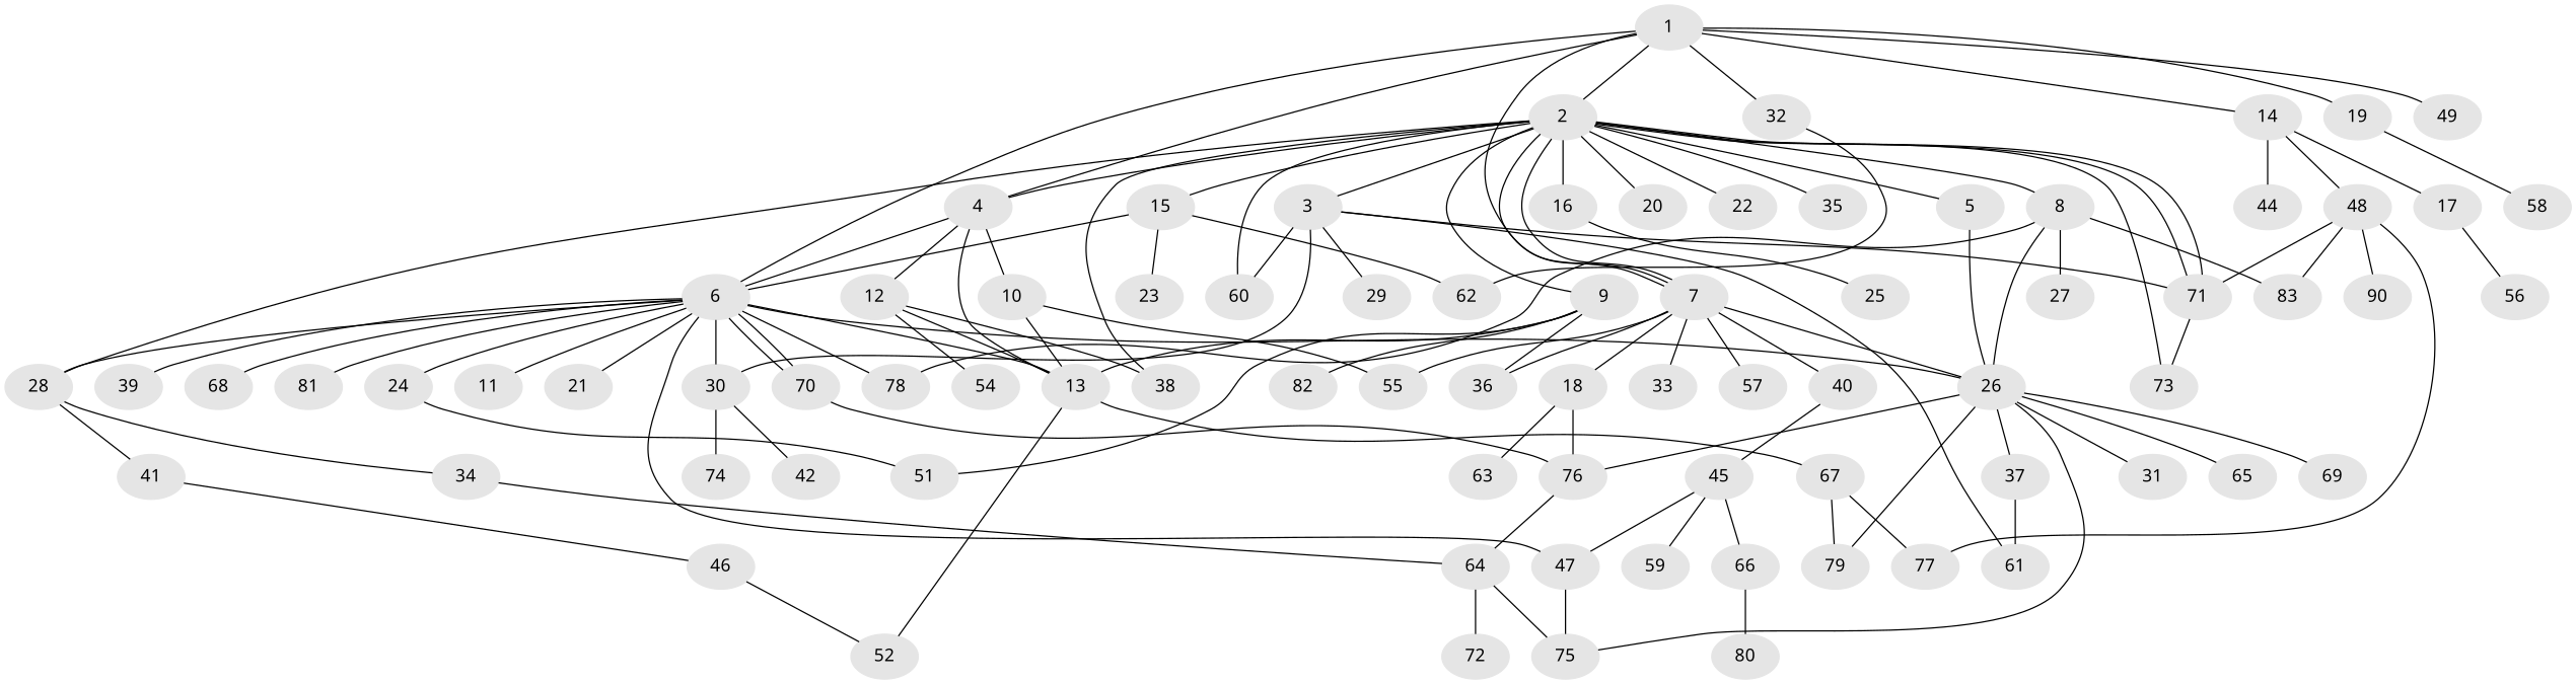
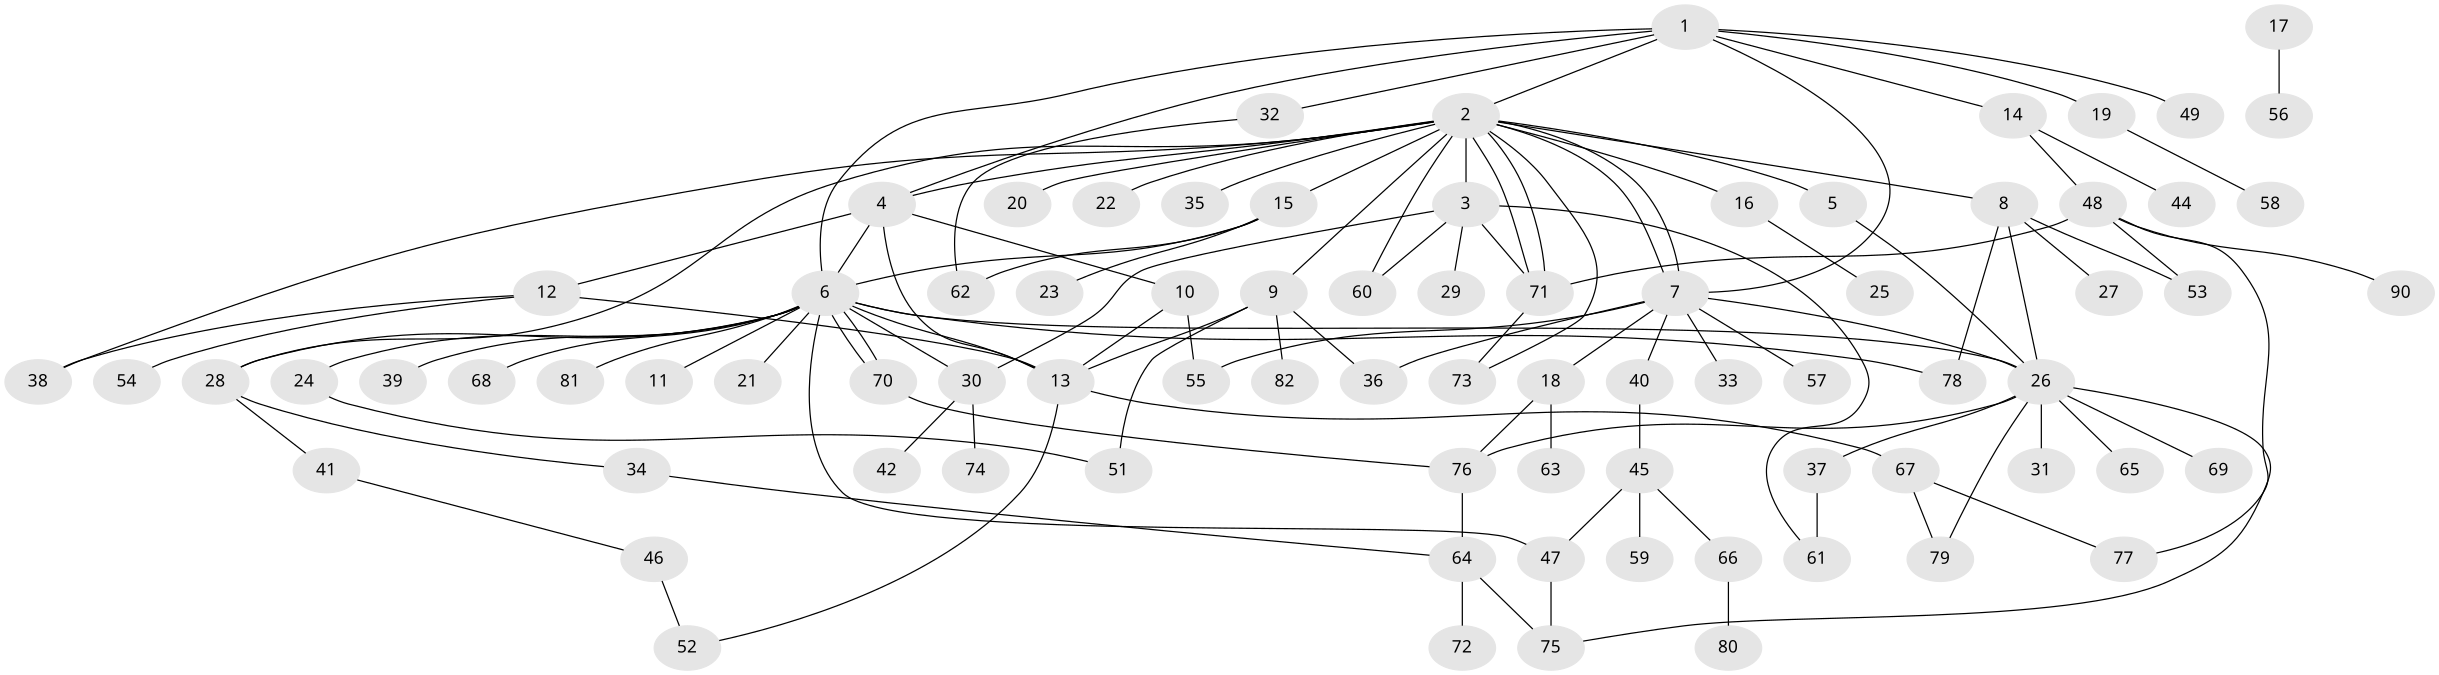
  graph {
    fontname="Noto Sans"
    node [color=gray90 fontname="Noto Sans" style=filled]
    edge [fontname="Noto Sans"]
    1
    2
    4
    6
    7
    14
    19
    32
    49
    3
    5
    8
    9
    15
    16
    20
    22
    28
    35
    38
    60
    71
    73
    10
    12
    13
    30
    26
    11
    21
    24
    39
    47
    68
    70
    78
    81
    18
    33
    36
    40
    55
    57
    17
    44
    48
    58
    62
    29
    61
    27
-   53 [label=83]
+   53
    51
    82
    23
    25
    34
    41
    42
    74
    54
    52
    67
    76
    31
    37
    65
    69
    75
    79
    63
    45
    77
    56
    n75 [label=90]
    64
    46
    72
    59
    66
    80
    1 -- 2
    1 -- 4
    1 -- 6
    1 -- 7
    1 -- 14
    1 -- 19
    1 -- 32
    1 -- 49
    2 -- 4
    2 -- 7
    2 -- 7
    2 -- 3
    2 -- 5
    2 -- 8
    2 -- 9
    2 -- 15
    2 -- 16
    2 -- 20
    2 -- 22
    2 -- 28
    2 -- 35
    2 -- 38
    2 -- 60
    2 -- 71
    2 -- 71
    2 -- 73
    4 -- 6
    4 -- 10
    4 -- 12
    4 -- 13
    6 -- 28
    6 -- 13
    6 -- 30
    6 -- 26
    6 -- 11
    6 -- 21
    6 -- 24
    6 -- 39
    6 -- 47
    6 -- 68
    6 -- 70
    6 -- 70
    6 -- 78
    6 -- 81
    7 -- 26
    7 -- 18
    7 -- 33
    7 -- 36
    7 -- 40
    7 -- 55
    7 -- 57
-   14 -- 17
    14 -- 44
    14 -- 48
    19 -- 58
    32 -- 62
    3 -- 60
    3 -- 71
    3 -- 30
    3 -- 29
    3 -- 61
    5 -- 26
    8 -- 26
    8 -- 78
    8 -- 27
    8 -- 53
    9 -- 13
    9 -- 36
    9 -- 51
    9 -- 82
    15 -- 6
    15 -- 62
    15 -- 23
    16 -- 25
    28 -- 34
    28 -- 41
    71 -- 73
    10 -- 13
    10 -- 55
    12 -- 38
    12 -- 13
    12 -- 54
    13 -- 52
    13 -- 67
    30 -- 42
    30 -- 74
    26 -- 76
    26 -- 31
    26 -- 37
    26 -- 65
    26 -- 69
    26 -- 75
    26 -- 79
    24 -- 51
    47 -- 75
    70 -- 76
    18 -- 76
    18 -- 63
    40 -- 45
    17 -- 56
    48 -- 71
    48 -- 53
    48 -- 77
    48 -- n75
    34 -- 64
    41 -- 46
    67 -- 79
    67 -- 77
    76 -- 64
    37 -- 61
    45 -- 47
    45 -- 59
    45 -- 66
    64 -- 75
    64 -- 72
    46 -- 52
    66 -- 80
  }
